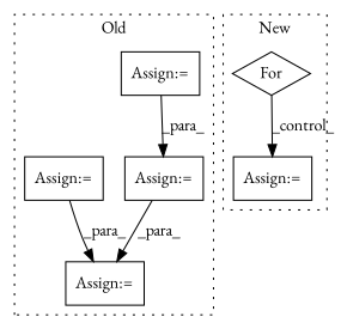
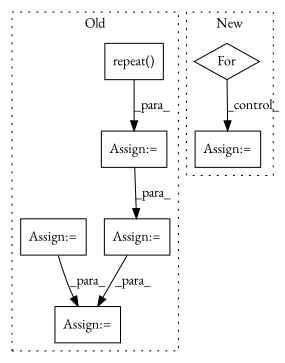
  digraph {
    fontname="EB Garamond"
    node [a=68 l=3 shape=box fontname="EB Garamond"]
    edge [fontname="EB Garamond"]
+   n1 [a=75 l="13,1" label="repeat()" s="23630,23654"]
    n2 [label="Assign:=" s=24144]
    n3 [label="Assign:=" s=23786]
    n4 [label="Assign:=" s=23950]
    n5 [label="Assign:=" s=24077]
    n6 [a=107 l="4,18" label=For s="28997,29011" shape=diamond]
    n7 [l=4 label="Assign:=" s=29034]
    subgraph cluster_1 {
      label=Old
      style=dotted
+     n1
      n2
      n3
      n4
      n5
    }
    subgraph cluster_2 {
      label=New
      style=dotted
      n6
      n7
    }
+   n1 -> n3 [label=_para_]
    n3 -> n4 [label=_para_]
    n4 -> n2 [label=_para_]
    n5 -> n2 [label=_para_]
    n6 -> n7 [label=_control_]
  }
